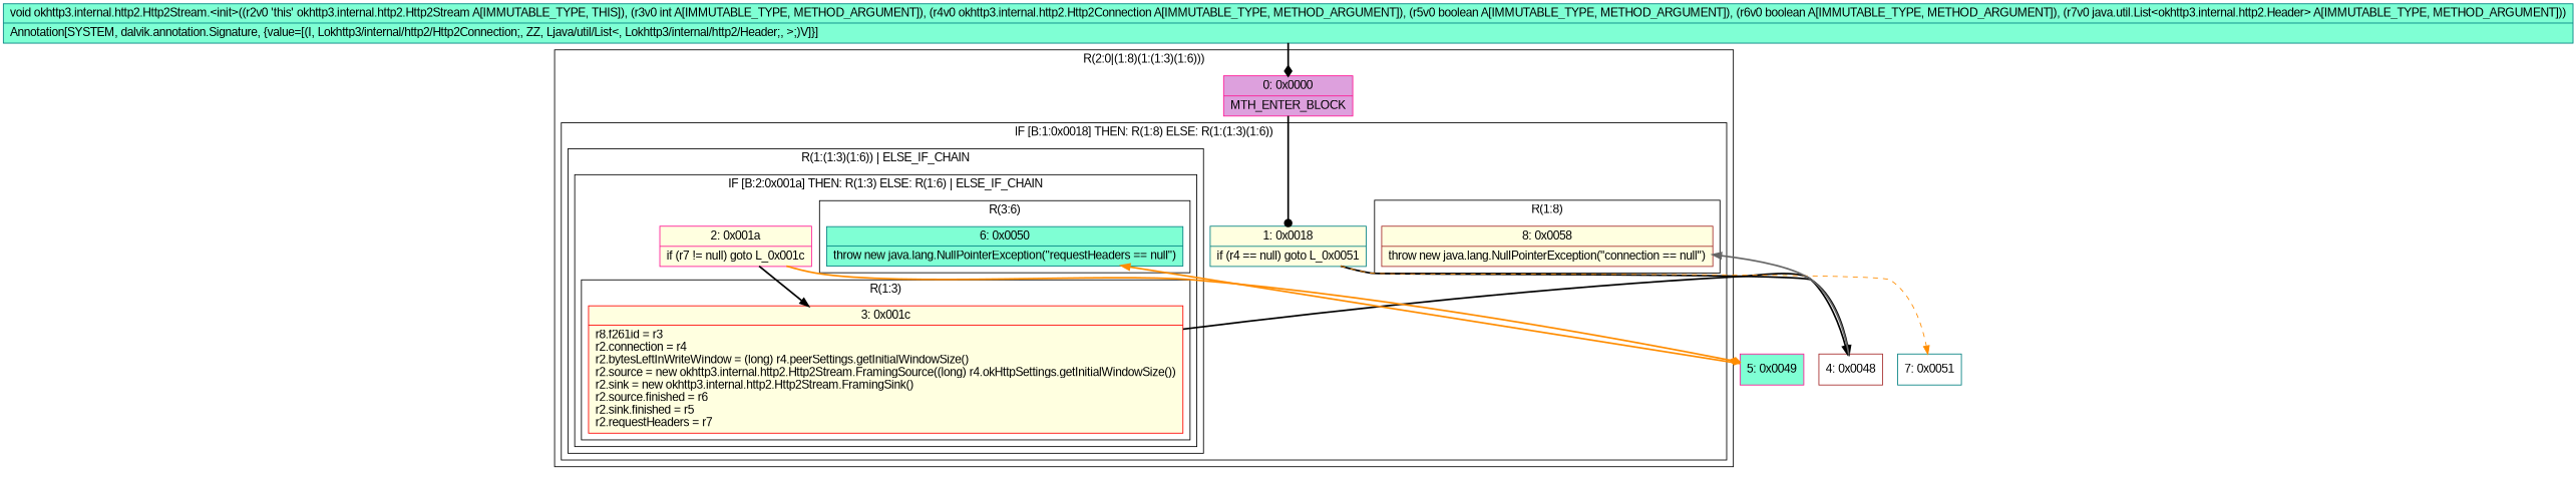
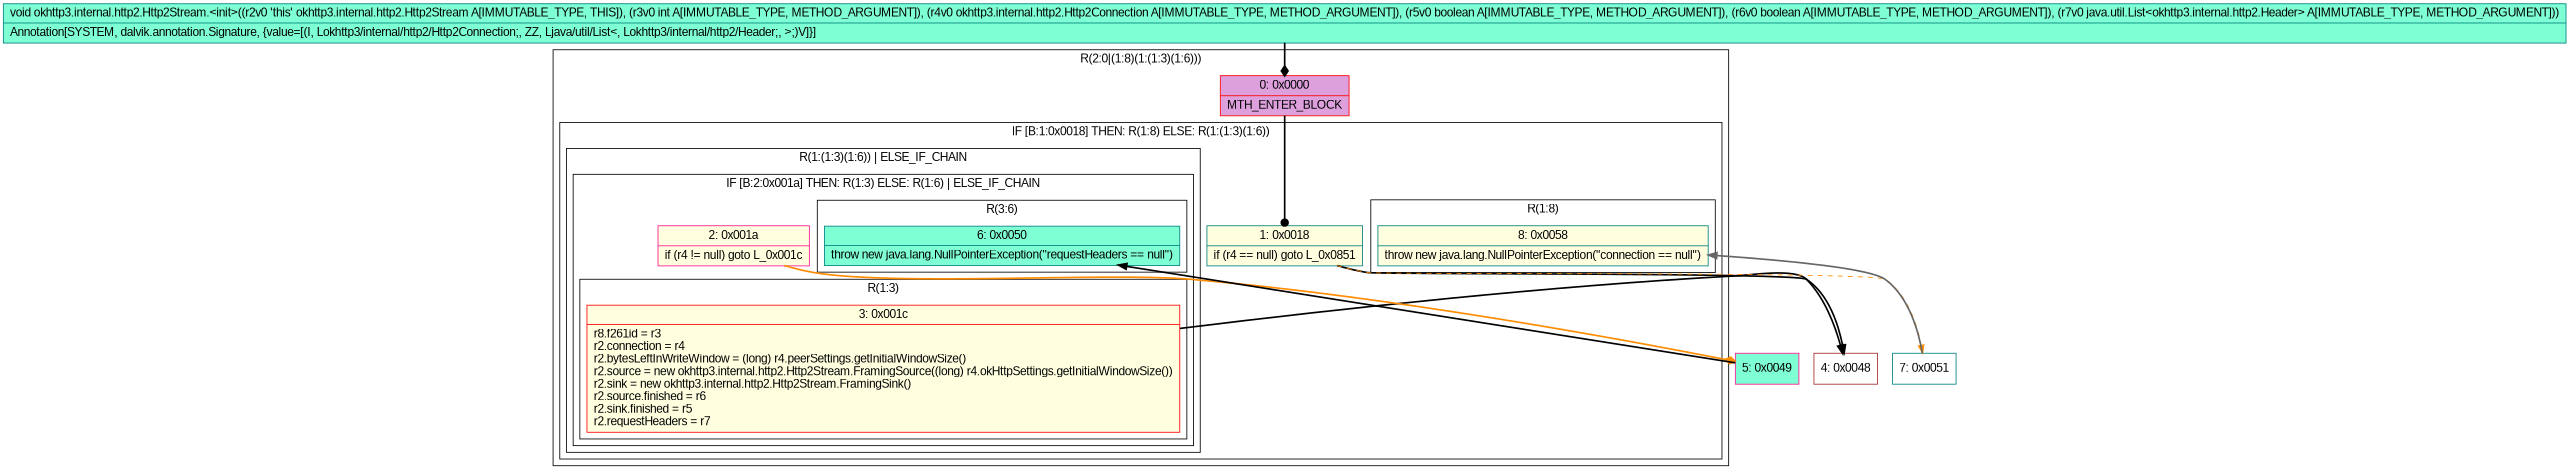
  digraph {
    fontname="Liberation Sans"
    node [color=teal fillcolor=lightyellow fontname="Liberation Sans" shape=record style=filled]
    edge [arrowhead=normal color=black fontname="Liberation Sans" style=bold]
-   n1 [color=brown label="{8\:\ 0x0058|throw new java.lang.NullPointerException(\"connection == null\")\l}"]
+   n1 [label="{8\:\ 0x0058|throw new java.lang.NullPointerException(\"connection == null\")\l}"]
    n2 [color=red label="{3\:\ 0x001c|r8.f261id = r3\lr2.connection = r4\lr2.bytesLeftInWriteWindow = (long) r4.peerSettings.getInitialWindowSize()\lr2.source = new okhttp3.internal.http2.Http2Stream.FramingSource((long) r4.okHttpSettings.getInitialWindowSize())\lr2.sink = new okhttp3.internal.http2.Http2Stream.FramingSink()\lr2.source.finished = r6\lr2.sink.finished = r5\lr2.requestHeaders = r7\l}"]
    n3 [fillcolor=aquamarine label="{6\:\ 0x0050|throw new java.lang.NullPointerException(\"requestHeaders == null\")\l}"]
-   n4 [color=deeppink label="{2\:\ 0x001a|if (r7 != null) goto L_0x001c\l}"]
-   n5 [label="{1\:\ 0x0018|if (r4 == null) goto L_0x0051\l}"]
-   n6 [color=deeppink fillcolor=plum label="{0\:\ 0x0000|MTH_ENTER_BLOCK\l}"]
+   n4 [color=deeppink label="{2\:\ 0x001a|if (r4 != null) goto L_0x001c\l}"]
+   n5 [label="{1\:\ 0x0018|if (r4 == null) goto L_0x0851\l}"]
+   n6 [color=red fillcolor=plum label="{0\:\ 0x0000|MTH_ENTER_BLOCK\l}"]
    n7 [color=brown fillcolor=white label="{4\:\ 0x0048}"]
    n8 [color=deeppink fillcolor=aquamarine label="{5\:\ 0x0049}"]
    n9 [fillcolor=white label="{7\:\ 0x0051}"]
    n10 [fillcolor=aquamarine label="{void okhttp3.internal.http2.Http2Stream.\<init\>((r2v0 'this' okhttp3.internal.http2.Http2Stream A[IMMUTABLE_TYPE, THIS]), (r3v0 int A[IMMUTABLE_TYPE, METHOD_ARGUMENT]), (r4v0 okhttp3.internal.http2.Http2Connection A[IMMUTABLE_TYPE, METHOD_ARGUMENT]), (r5v0 boolean A[IMMUTABLE_TYPE, METHOD_ARGUMENT]), (r6v0 boolean A[IMMUTABLE_TYPE, METHOD_ARGUMENT]), (r7v0 java.util.List\<okhttp3.internal.http2.Header\> A[IMMUTABLE_TYPE, METHOD_ARGUMENT]))  | Annotation[SYSTEM, dalvik.annotation.Signature, \{value=[(I, Lokhttp3\/internal\/http2\/Http2Connection;, ZZ, Ljava\/util\/List\<, Lokhttp3\/internal\/http2\/Header;, \>;)V]\}]\l}"]
    subgraph cluster_1 {
      label="R(2:0|(1:8)(1:(1:3)(1:6)))"
      n6
      subgraph cluster_2 {
        label="IF [B:1:0x0018] THEN: R(1:8) ELSE: R(1:(1:3)(1:6))"
        n5
        subgraph cluster_3 {
          label="R(1:8)"
          n1
        }
        subgraph cluster_4 {
          label="R(1:(1:3)(1:6)) | ELSE_IF_CHAIN\l"
          subgraph cluster_5 {
            label="IF [B:2:0x001a] THEN: R(1:3) ELSE: R(1:6) | ELSE_IF_CHAIN\l"
            n4
            subgraph cluster_6 {
              label="R(1:3)"
              n2
            }
            subgraph cluster_7 {
              label="R(3:6)"
              n3
            }
          }
        }
      }
    }
    n2 -> n7
-   n4 -> n2
    n4 -> n8 [arrowhead=diamond color=darkorange]
    n5 -> n7
    n5 -> n9 [color=darkorange style=dashed]
    n6 -> n5 [arrowhead=dot]
-   n8 -> n3 [color=darkorange]
-   n7 -> n1 [color=gray40]
+   n8 -> n3
+   n9 -> n1 [color=gray40]
    n10 -> n6 [arrowhead=diamond]
  }
